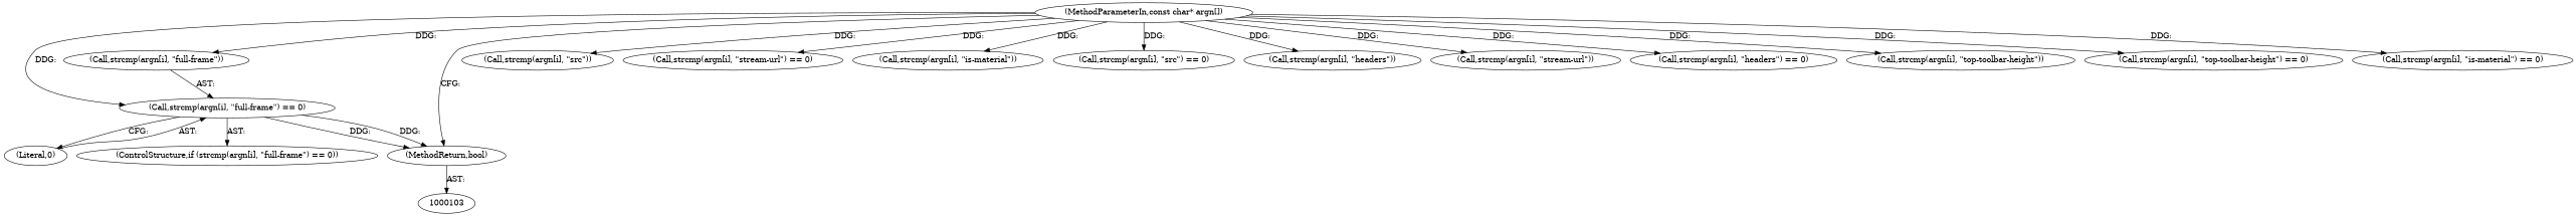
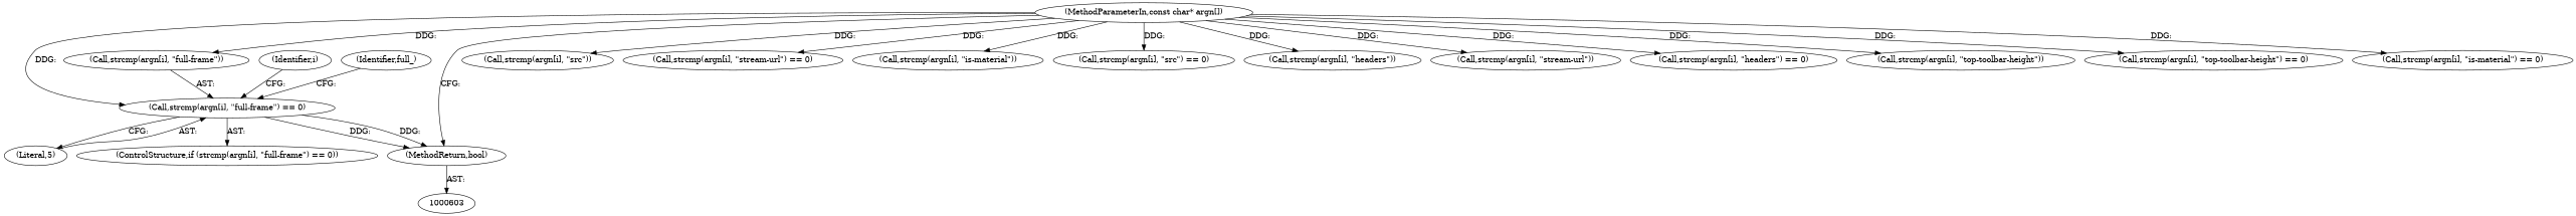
  digraph {
    n1 [label="(Call,strcmp(argn[i], \"full-frame\") == 0)"]
-   n2 [label="(Literal,0)"]
+   n2 [label="(Literal,5)"]
    n3 [label="(ControlStructure,if (strcmp(argn[i], \"full-frame\") == 0))"]
    n4 [label="(MethodReturn,bool)"]
-   1000103
+   1000103 [label=1000603]
    n6 [label="(MethodParameterIn,const char* argn[])"]
    n7 [label="(Call,strcmp(argn[i], \"src\"))"]
    n8 [label="(Call,strcmp(argn[i], \"stream-url\") == 0)"]
    n9 [label="(Call,strcmp(argn[i], \"is-material\"))"]
    n10 [label="(Call,strcmp(argn[i], \"src\") == 0)"]
    n11 [label="(Call,strcmp(argn[i], \"headers\"))"]
    n12 [label="(Call,strcmp(argn[i], \"stream-url\"))"]
    n13 [label="(Call,strcmp(argn[i], \"headers\") == 0)"]
    n14 [label="(Call,strcmp(argn[i], \"top-toolbar-height\"))"]
    n15 [label="(Call,strcmp(argn[i], \"top-toolbar-height\") == 0)"]
    n16 [label="(Call,strcmp(argn[i], \"full-frame\"))"]
    n17 [label="(Call,strcmp(argn[i], \"is-material\") == 0)"]
+   n18 [label="(Identifier,i)"]
+   n19 [label="(Identifier,full_)"]
    n1 -> n2 [label="CFG: "]
    n1 -> n3 [label="AST: "]
    n1 -> n4 [label="DDG: "]
    n1 -> n4 [label="DDG: "]
    n2 -> n1 [label="AST: "]
    n4 -> 1000103 [label="AST: "]
    n6 -> n1 [label="DDG: "]
    n6 -> n4 [label="CFG: "]
    n6 -> n7 [label="DDG: "]
    n6 -> n8 [label="DDG: "]
    n6 -> n9 [label="DDG: "]
    n6 -> n10 [label="DDG: "]
    n6 -> n11 [label="DDG: "]
    n6 -> n12 [label="DDG: "]
    n6 -> n13 [label="DDG: "]
    n6 -> n14 [label="DDG: "]
    n6 -> n15 [label="DDG: "]
    n6 -> n16 [label="DDG: "]
    n6 -> n17 [label="DDG: "]
    n16 -> n1 [label="AST: "]
+   n18 -> n1 [label="CFG: "]
+   n19 -> n1 [label="CFG: "]
  }
